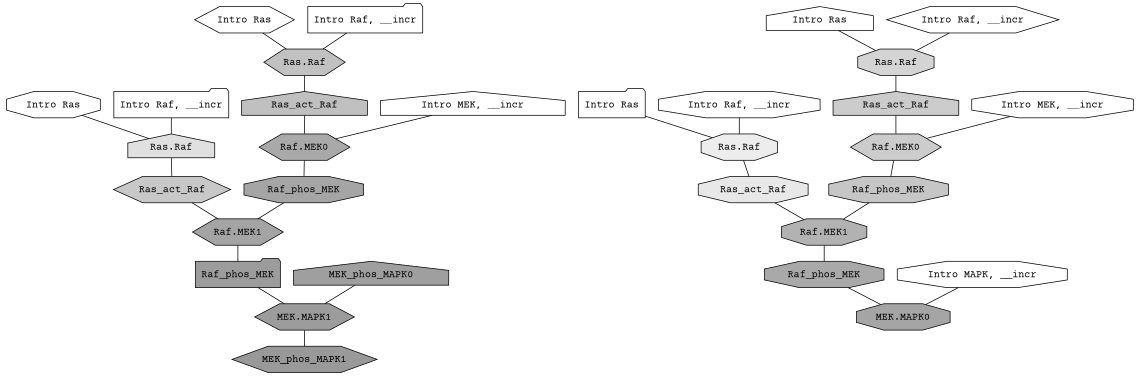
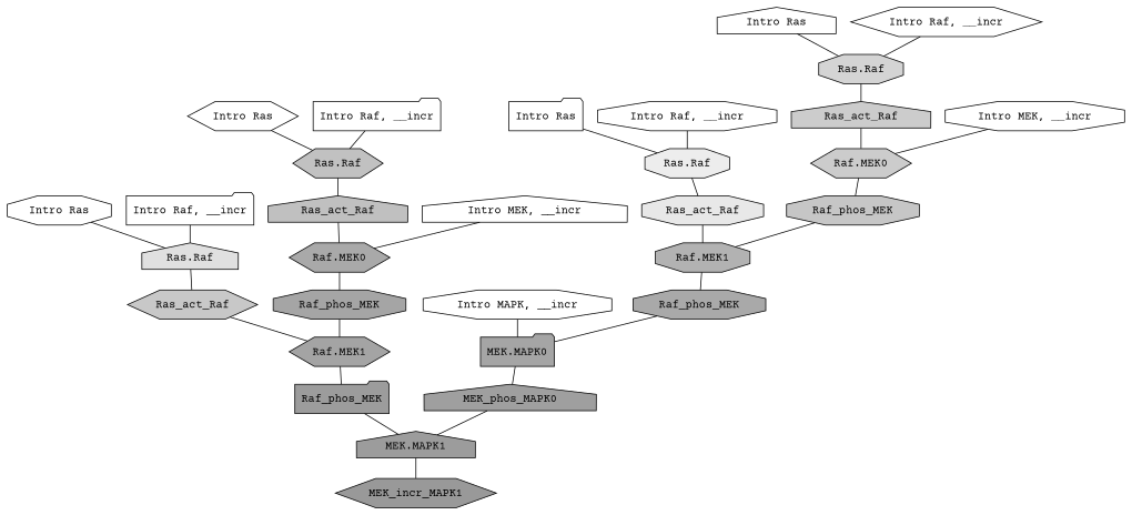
  digraph {
    fontname="Courier Prime"
    rankdir=TB
    ranksep=0.30
    node [fillcolor="0.000 0.000 1.000" fontname="Courier Prime" shape=octagon style=filled]
    edge [color="0.000 0.000 0.000" dir=none fontname="Courier Prime"]
    n1 [label="Intro Ras"]
    n2 [fillcolor="0.000 0.000 0.876" label="Ras.Raf" shape=house]
    n3 [fillcolor="0.000 0.000 0.784" label=Ras_act_Raf shape=hexagon]
    n4 [label="Intro Ras" shape=hexagon]
    n5 [fillcolor="0.000 0.000 0.756" label="Ras.Raf" shape=hexagon]
    n6 [fillcolor="0.000 0.000 0.752" label=Ras_act_Raf shape=house]
    n7 [label="Intro Ras" shape=folder]
    n8 [fillcolor="0.000 0.000 0.926" label="Ras.Raf"]
    n9 [fillcolor="0.000 0.000 0.908" label=Ras_act_Raf]
    n10 [label="Intro Ras" shape=house]
    n11 [fillcolor="0.000 0.000 0.832" label="Ras.Raf"]
    n12 [fillcolor="0.000 0.000 0.797" label=Ras_act_Raf shape=house]
    n13 [label="Intro Raf, __incr"]
    n14 [label="Intro Raf, __incr" shape=folder]
    n15 [label="Intro Raf, __incr" shape=folder]
    n16 [label="Intro Raf, __incr" shape=hexagon]
    n17 [label="Intro MEK, __incr" shape=house]
    n18 [fillcolor="0.000 0.000 0.663" label="Raf.MEK0" shape=hexagon]
    n19 [fillcolor="0.000 0.000 0.647" label=Raf_phos_MEK]
    n20 [label="Intro MEK, __incr"]
    n21 [fillcolor="0.000 0.000 0.797" label="Raf.MEK0" shape=hexagon]
    n22 [fillcolor="0.000 0.000 0.776" label=Raf_phos_MEK]
    n23 [label="Intro MAPK, __incr"]
-   n24 [fillcolor="0.000 0.000 0.646" label="MEK.MAPK0"]
+   n24 [fillcolor="0.000 0.000 0.646" label="MEK.MAPK0" shape=folder]
    n25 [fillcolor="0.000 0.000 0.623" label=MEK_phos_MAPK0 shape=house]
    n26 [fillcolor="0.000 0.000 0.697" label="Raf.MEK1"]
    n27 [fillcolor="0.000 0.000 0.663" label=Raf_phos_MEK]
    n28 [fillcolor="0.000 0.000 0.643" label="Raf.MEK1" shape=hexagon]
    n29 [fillcolor="0.000 0.000 0.613" label=Raf_phos_MEK shape=folder]
-   n30 [fillcolor="0.000 0.000 0.613" label="MEK.MAPK1" shape=hexagon]
-   n31 [fillcolor="0.000 0.000 0.600" label=MEK_phos_MAPK1 shape=hexagon]
+   n30 [fillcolor="0.000 0.000 0.613" label="MEK.MAPK1" shape=house]
+   n31 [fillcolor="0.000 0.000 0.600" label=MEK_incr_MAPK1 shape=hexagon]
    n1 -> n2
    n2 -> n3
    n3 -> n28
    n4 -> n5
    n5 -> n6
    n6 -> n18
    n7 -> n8
    n8 -> n9
    n9 -> n26
    n10 -> n11
    n11 -> n12
    n12 -> n21
    n13 -> n8
    n14 -> n5
    n15 -> n2
    n16 -> n11
    n17 -> n18
    n18 -> n19
    n19 -> n28
    n20 -> n21
    n21 -> n22
    n22 -> n26
    n23 -> n24
+   n24 -> n25
    n25 -> n30
    n26 -> n27
    n27 -> n24
    n28 -> n29
    n29 -> n30
    n30 -> n31
  }
